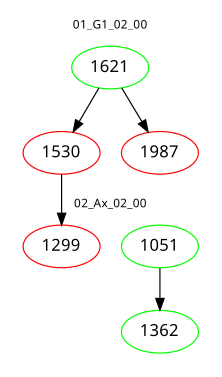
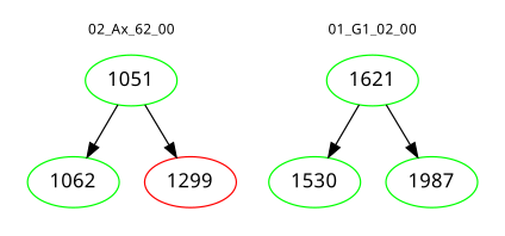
  digraph {
    fontname="Noto Sans"
    node [color=green fontname="Noto Sans"]
    edge [color=black fontname="Noto Sans"]
    n1 [label=1051]
-   n2 [label=1362]
+   n2 [label=1062]
    n3 [color=red label=1299]
    n4 [label=1621]
-   n5 [color=red label=1530]
-   n6 [color=red label=1987]
+   n5 [label=1530]
+   n6 [label=1987]
    subgraph cluster_1 {
      color=white
      fontsize=10
-     label="02_Ax_02_00"
+     label="02_Ax_62_00"
      n1
      n2
      n3
    }
    subgraph cluster_2 {
      color=white
      fontsize=10
      label="01_G1_02_00"
      n4
      n5
      n6
    }
    n1 -> n2
-   n5 -> n3
+   n1 -> n3
    n4 -> n5
    n4 -> n6
  }
